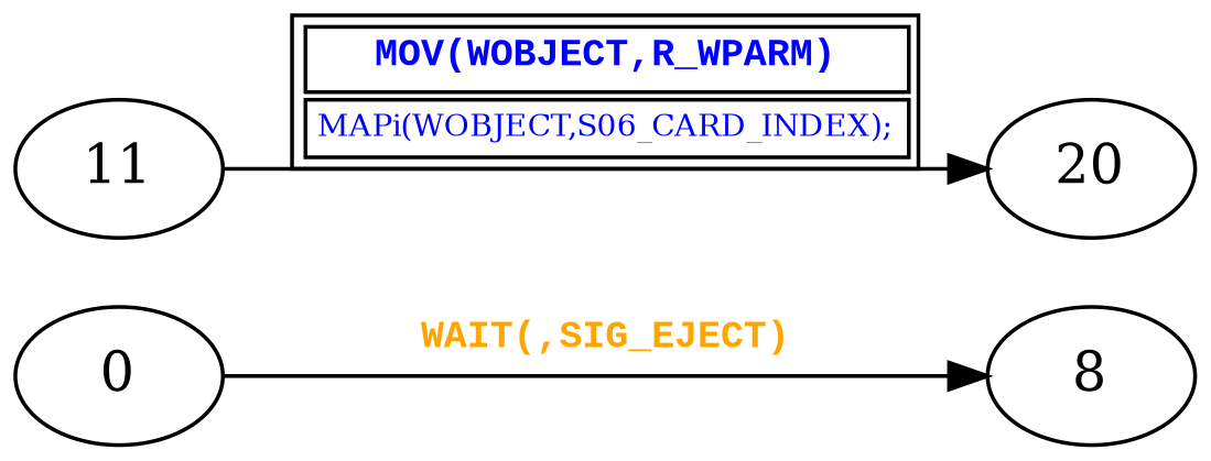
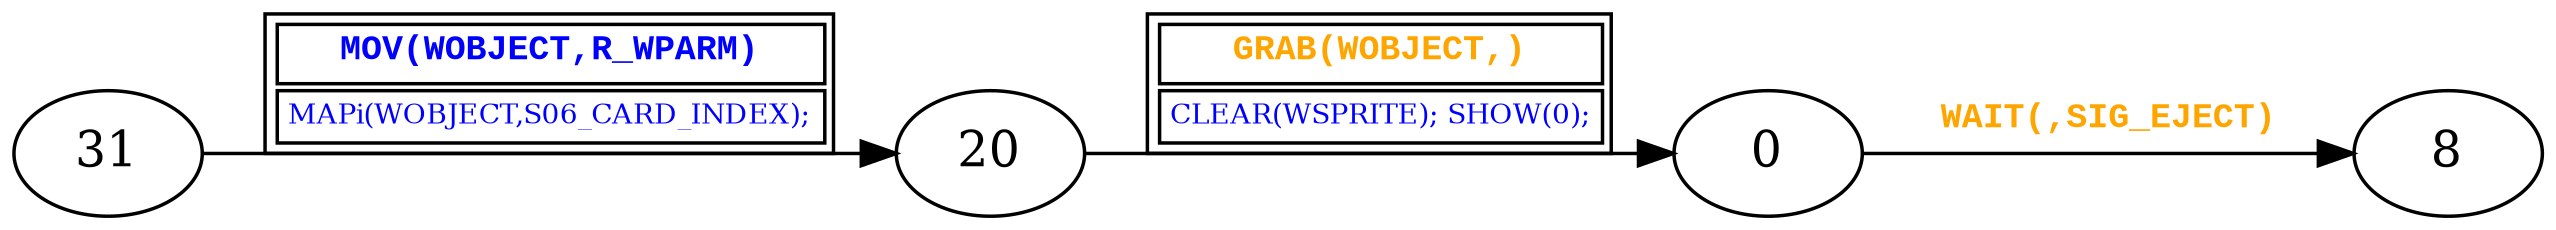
  digraph {
    rankdir=LR
    node [shape=oval]
    edge [fontcolor=orange]
    n1 [label=8]
    0
-   11
+   11 [label=31]
    20
    0 -> n1 [label=< <table border="0"><tr><td><font face="Courier New" point-size="10"><b>WAIT(,SIG_EJECT)<br align="left"/></b></font></td></tr> </table>>]
    11 -> 20 [fontcolor=blue label=< <table border="1"><tr><td><font face="Courier New" point-size="10"><b>MOV(WOBJECT,R_WPARM)<br align="left"/></b></font></td></tr> <tr><td><font point-size="8" color ="blue">MAPi(WOBJECT,S06_CARD_INDEX);<br align="left"/></font></td></tr></table>>]
+   20 -> 0 [label=< <table border="1"><tr><td><font face="Courier New" point-size="10"><b>GRAB(WOBJECT,)<br align="left"/></b></font></td></tr> <tr><td><font point-size="8" color ="blue">CLEAR(WSPRITE); SHOW(0);<br align="left"/></font></td></tr></table>>]
  }
